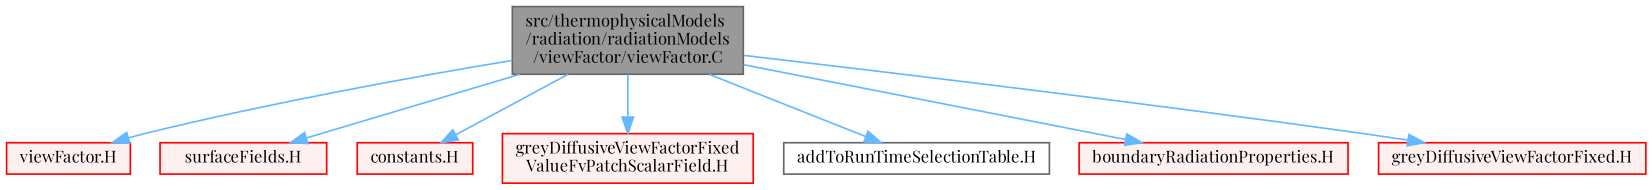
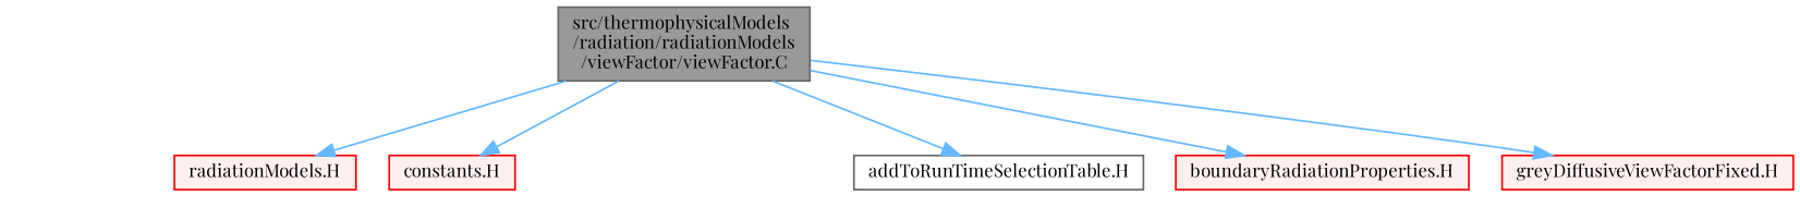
  digraph {
    fontname="Playfair Display"
    node [color=red fillcolor="#FFF0F0" fontname="Playfair Display" fontsize=10 shape=box style=filled]
    edge [color=steelblue1 fontname="Playfair Display" fontsize=10 labelfontname=Helvetica labelfontsize=10 style=solid]
    n1 [color=gray40 fillcolor=grey60 fontcolor=black height=0.2 label="src/thermophysicalModels\l/radiation/radiationModels\l/viewFactor/viewFactor.C" width=0.4]
-   n2 [height=0.2 label="viewFactor.H" width=0.4]
-   n3 [height=0.2 label="surfaceFields.H" width=0.4]
+   n3 [height=0.2 label="radiationModels.H" width=0.4]
    n4 [height=0.2 label="constants.H" width=0.4]
-   n5 [height=0.2 label="greyDiffusiveViewFactorFixed\lValueFvPatchScalarField.H" width=0.4]
    n6 [color=grey40 fillcolor=white height=0.2 label="addToRunTimeSelectionTable.H" width=0.4]
    n7 [height=0.2 label="boundaryRadiationProperties.H" width=0.4]
    n8 [height=0.2 label="greyDiffusiveViewFactorFixed.H" width=0.4]
-   n1 -> n2
    n1 -> n3
    n1 -> n4
-   n1 -> n5
    n1 -> n6
    n1 -> n7
    n1 -> n8
  }
